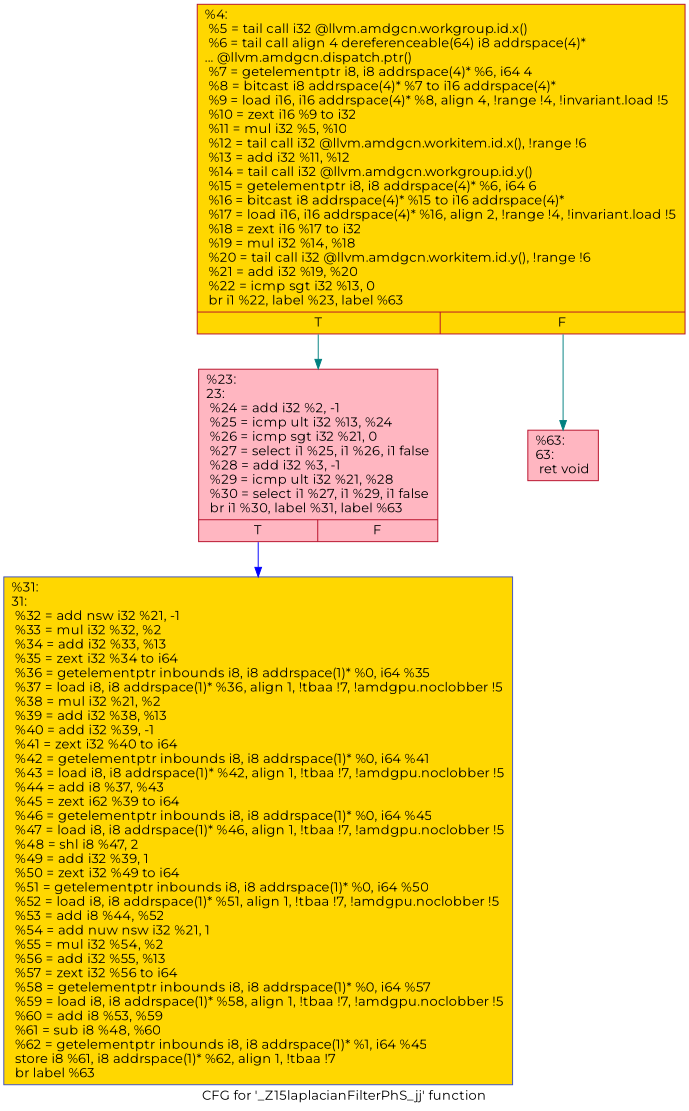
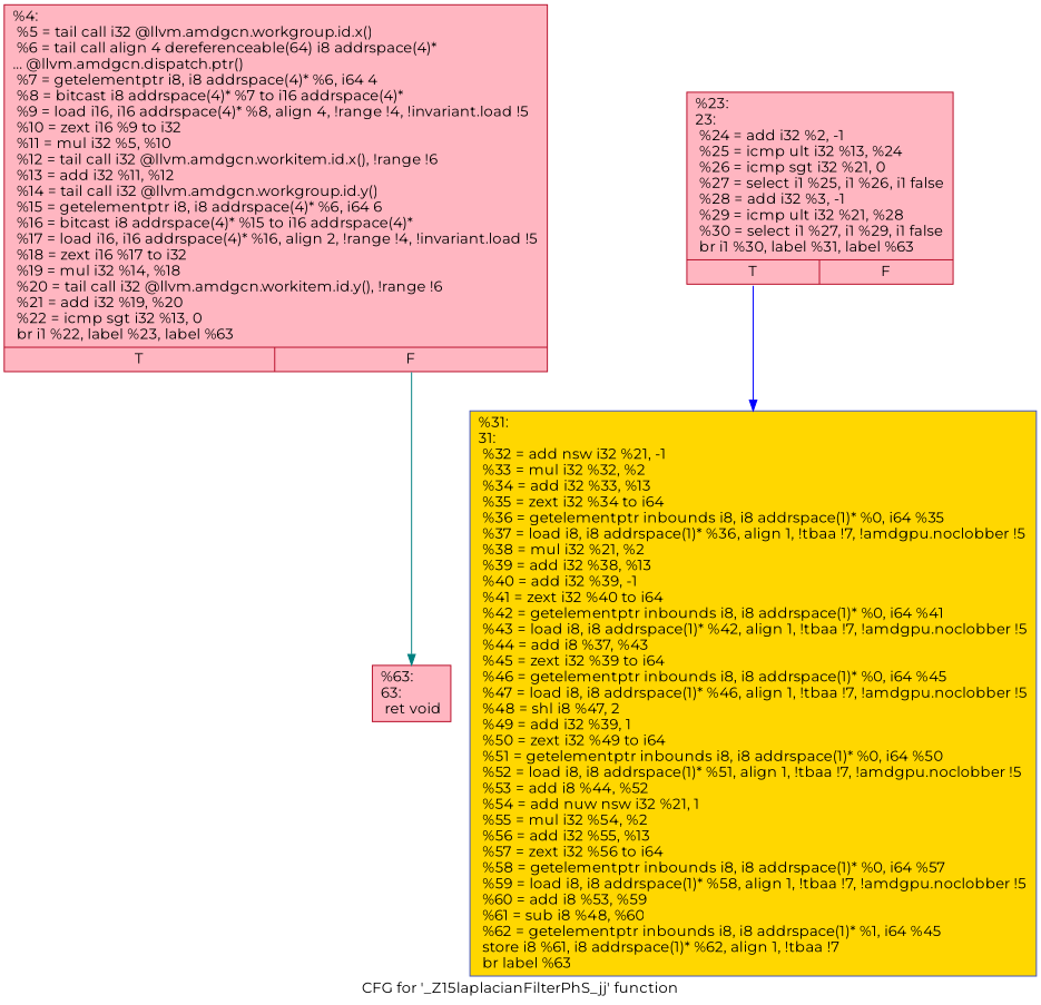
  digraph {
    fontname=Montserrat
    label="CFG for '_Z15laplacianFilterPhS_jj' function"
    node [color="#b70d28ff" fillcolor=gold fontname=Montserrat shape=record style=filled]
    edge [color=teal fontname=Montserrat tailport=s0]
-   n1 [label="{%4:\l  %5 = tail call i32 @llvm.amdgcn.workgroup.id.x()\l  %6 = tail call align 4 dereferenceable(64) i8 addrspace(4)*\l... @llvm.amdgcn.dispatch.ptr()\l  %7 = getelementptr i8, i8 addrspace(4)* %6, i64 4\l  %8 = bitcast i8 addrspace(4)* %7 to i16 addrspace(4)*\l  %9 = load i16, i16 addrspace(4)* %8, align 4, !range !4, !invariant.load !5\l  %10 = zext i16 %9 to i32\l  %11 = mul i32 %5, %10\l  %12 = tail call i32 @llvm.amdgcn.workitem.id.x(), !range !6\l  %13 = add i32 %11, %12\l  %14 = tail call i32 @llvm.amdgcn.workgroup.id.y()\l  %15 = getelementptr i8, i8 addrspace(4)* %6, i64 6\l  %16 = bitcast i8 addrspace(4)* %15 to i16 addrspace(4)*\l  %17 = load i16, i16 addrspace(4)* %16, align 2, !range !4, !invariant.load !5\l  %18 = zext i16 %17 to i32\l  %19 = mul i32 %14, %18\l  %20 = tail call i32 @llvm.amdgcn.workitem.id.y(), !range !6\l  %21 = add i32 %19, %20\l  %22 = icmp sgt i32 %13, 0\l  br i1 %22, label %23, label %63\l|{<s0>T|<s1>F}}"]
+   n1 [fillcolor=lightpink label="{%4:\l  %5 = tail call i32 @llvm.amdgcn.workgroup.id.x()\l  %6 = tail call align 4 dereferenceable(64) i8 addrspace(4)*\l... @llvm.amdgcn.dispatch.ptr()\l  %7 = getelementptr i8, i8 addrspace(4)* %6, i64 4\l  %8 = bitcast i8 addrspace(4)* %7 to i16 addrspace(4)*\l  %9 = load i16, i16 addrspace(4)* %8, align 4, !range !4, !invariant.load !5\l  %10 = zext i16 %9 to i32\l  %11 = mul i32 %5, %10\l  %12 = tail call i32 @llvm.amdgcn.workitem.id.x(), !range !6\l  %13 = add i32 %11, %12\l  %14 = tail call i32 @llvm.amdgcn.workgroup.id.y()\l  %15 = getelementptr i8, i8 addrspace(4)* %6, i64 6\l  %16 = bitcast i8 addrspace(4)* %15 to i16 addrspace(4)*\l  %17 = load i16, i16 addrspace(4)* %16, align 2, !range !4, !invariant.load !5\l  %18 = zext i16 %17 to i32\l  %19 = mul i32 %14, %18\l  %20 = tail call i32 @llvm.amdgcn.workitem.id.y(), !range !6\l  %21 = add i32 %19, %20\l  %22 = icmp sgt i32 %13, 0\l  br i1 %22, label %23, label %63\l|{<s0>T|<s1>F}}"]
    n2 [fillcolor=lightpink label="{%23:\l23:                                               \l  %24 = add i32 %2, -1\l  %25 = icmp ult i32 %13, %24\l  %26 = icmp sgt i32 %21, 0\l  %27 = select i1 %25, i1 %26, i1 false\l  %28 = add i32 %3, -1\l  %29 = icmp ult i32 %21, %28\l  %30 = select i1 %27, i1 %29, i1 false\l  br i1 %30, label %31, label %63\l|{<s0>T|<s1>F}}"]
    n3 [fillcolor=lightpink label="{%63:\l63:                                               \l  ret void\l}"]
-   n4 [color="#3d50c3ff" label="{%31:\l31:                                               \l  %32 = add nsw i32 %21, -1\l  %33 = mul i32 %32, %2\l  %34 = add i32 %33, %13\l  %35 = zext i32 %34 to i64\l  %36 = getelementptr inbounds i8, i8 addrspace(1)* %0, i64 %35\l  %37 = load i8, i8 addrspace(1)* %36, align 1, !tbaa !7, !amdgpu.noclobber !5\l  %38 = mul i32 %21, %2\l  %39 = add i32 %38, %13\l  %40 = add i32 %39, -1\l  %41 = zext i32 %40 to i64\l  %42 = getelementptr inbounds i8, i8 addrspace(1)* %0, i64 %41\l  %43 = load i8, i8 addrspace(1)* %42, align 1, !tbaa !7, !amdgpu.noclobber !5\l  %44 = add i8 %37, %43\l  %45 = zext i62 %39 to i64\l  %46 = getelementptr inbounds i8, i8 addrspace(1)* %0, i64 %45\l  %47 = load i8, i8 addrspace(1)* %46, align 1, !tbaa !7, !amdgpu.noclobber !5\l  %48 = shl i8 %47, 2\l  %49 = add i32 %39, 1\l  %50 = zext i32 %49 to i64\l  %51 = getelementptr inbounds i8, i8 addrspace(1)* %0, i64 %50\l  %52 = load i8, i8 addrspace(1)* %51, align 1, !tbaa !7, !amdgpu.noclobber !5\l  %53 = add i8 %44, %52\l  %54 = add nuw nsw i32 %21, 1\l  %55 = mul i32 %54, %2\l  %56 = add i32 %55, %13\l  %57 = zext i32 %56 to i64\l  %58 = getelementptr inbounds i8, i8 addrspace(1)* %0, i64 %57\l  %59 = load i8, i8 addrspace(1)* %58, align 1, !tbaa !7, !amdgpu.noclobber !5\l  %60 = add i8 %53, %59\l  %61 = sub i8 %48, %60\l  %62 = getelementptr inbounds i8, i8 addrspace(1)* %1, i64 %45\l  store i8 %61, i8 addrspace(1)* %62, align 1, !tbaa !7\l  br label %63\l}"]
-   n1 -> n2
+   n4 [color="#3d50c3ff" label="{%31:\l31:                                               \l  %32 = add nsw i32 %21, -1\l  %33 = mul i32 %32, %2\l  %34 = add i32 %33, %13\l  %35 = zext i32 %34 to i64\l  %36 = getelementptr inbounds i8, i8 addrspace(1)* %0, i64 %35\l  %37 = load i8, i8 addrspace(1)* %36, align 1, !tbaa !7, !amdgpu.noclobber !5\l  %38 = mul i32 %21, %2\l  %39 = add i32 %38, %13\l  %40 = add i32 %39, -1\l  %41 = zext i32 %40 to i64\l  %42 = getelementptr inbounds i8, i8 addrspace(1)* %0, i64 %41\l  %43 = load i8, i8 addrspace(1)* %42, align 1, !tbaa !7, !amdgpu.noclobber !5\l  %44 = add i8 %37, %43\l  %45 = zext i32 %39 to i64\l  %46 = getelementptr inbounds i8, i8 addrspace(1)* %0, i64 %45\l  %47 = load i8, i8 addrspace(1)* %46, align 1, !tbaa !7, !amdgpu.noclobber !5\l  %48 = shl i8 %47, 2\l  %49 = add i32 %39, 1\l  %50 = zext i32 %49 to i64\l  %51 = getelementptr inbounds i8, i8 addrspace(1)* %0, i64 %50\l  %52 = load i8, i8 addrspace(1)* %51, align 1, !tbaa !7, !amdgpu.noclobber !5\l  %53 = add i8 %44, %52\l  %54 = add nuw nsw i32 %21, 1\l  %55 = mul i32 %54, %2\l  %56 = add i32 %55, %13\l  %57 = zext i32 %56 to i64\l  %58 = getelementptr inbounds i8, i8 addrspace(1)* %0, i64 %57\l  %59 = load i8, i8 addrspace(1)* %58, align 1, !tbaa !7, !amdgpu.noclobber !5\l  %60 = add i8 %53, %59\l  %61 = sub i8 %48, %60\l  %62 = getelementptr inbounds i8, i8 addrspace(1)* %1, i64 %45\l  store i8 %61, i8 addrspace(1)* %62, align 1, !tbaa !7\l  br label %63\l}"]
    n1 -> n3 [tailport=s1]
    n2 -> n4 [color=blue]
  }
